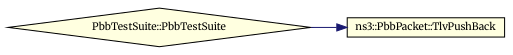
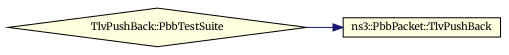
  digraph {
    rankdir=RL
    fontname=Merriweather
    node [color=black fillcolor=lightyellow fontname=Merriweather fontsize=10 style=filled]
    n1 [fontcolor=black height=0.2 label="ns3::PbbPacket::TlvPushBack" shape=box width=0.4]
-   n2 [height=0.2 label="PbbTestSuite::PbbTestSuite" shape=diamond width=0.4]
+   n2 [height=0.2 label="TlvPushBack::PbbTestSuite" shape=diamond width=0.4]
    n1 -> n2 [color=midnightblue dir=back fontname=Merriweather fontsize=10 labelfontname=Helvetica labelfontsize=10 style=solid]
  }
